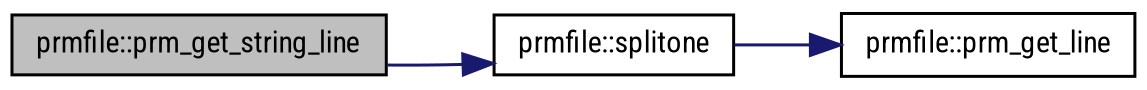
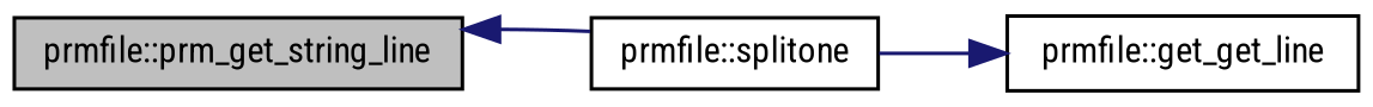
  digraph {
    fontname="Roboto Condensed"
    rankdir=LR
    node [color=black fillcolor=white fontname="Roboto Condensed" fontsize=10 shape=record style=filled]
    edge [color=midnightblue fontname="Roboto Condensed" fontsize=10 labelfontname=Helvetica labelfontsize=10 style=solid]
    n1 [fillcolor=grey75 fontcolor=black height=0.2 label="prmfile::prm_get_string_line" width=0.4]
    n2 [height=0.2 label="prmfile::splitone" width=0.4]
-   n3 [height=0.2 label="prmfile::prm_get_line" width=0.4]
-   n1 -> n2
+   n3 [height=0.2 label="prmfile::get_get_line" width=0.4]
+   n2 -> n1
    n2 -> n3
  }
